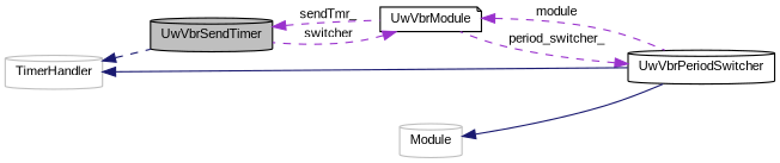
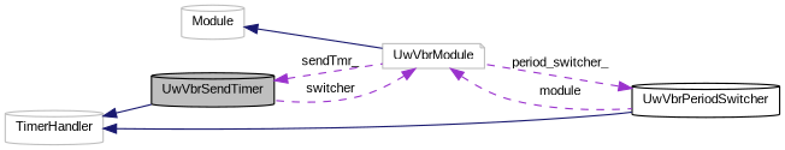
  digraph {
    fontname="Liberation Sans"
    rankdir=LR
    node [color=black fillcolor=white fontname="Liberation Sans" fontsize=10 shape=cylinder style=filled]
    edge [color=darkorchid3 dir=back fontname="Liberation Sans" fontsize=10 labelfontname=Helvetica labelfontsize=10 style=dashed]
    n1 [fillcolor=grey75 fontcolor=black height=0.2 label=UwVbrSendTimer width=0.4]
-   n2 [height=0.2 label=UwVbrModule shape=note width=0.4]
+   n2 [color=grey75 height=0.2 label=UwVbrModule shape=note width=0.4]
    n3 [height=0.2 label=UwVbrPeriodSwitcher width=0.4]
    n4 [color=grey75 height=0.2 label=TimerHandler width=0.4]
    n5 [color=grey75 height=0.2 label=Module width=0.4]
    n1 -> n2 [label=" sendTmr_"]
    n2 -> n1 [label=" switcher"]
    n2 -> n3 [label=" module"]
    n3 -> n2 [label=" period_switcher_"]
-   n4 -> n1 [color=midnightblue]
+   n4 -> n1 [color=midnightblue style=solid]
    n4 -> n3 [color=midnightblue style=solid]
-   n5 -> n3 [color=midnightblue style=solid]
+   n5 -> n2 [color=midnightblue style=solid]
  }
